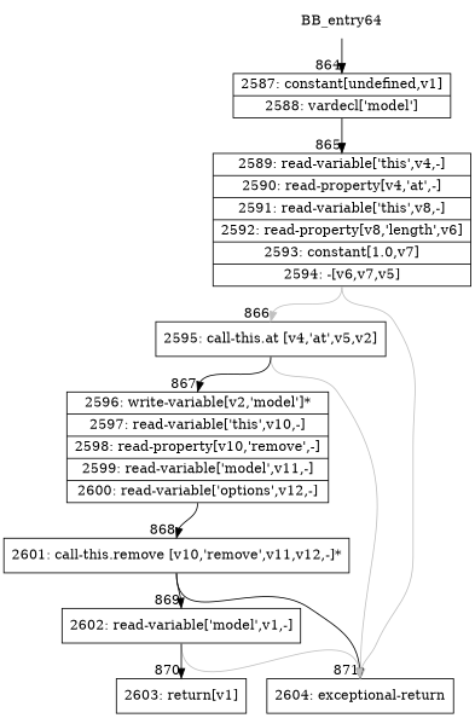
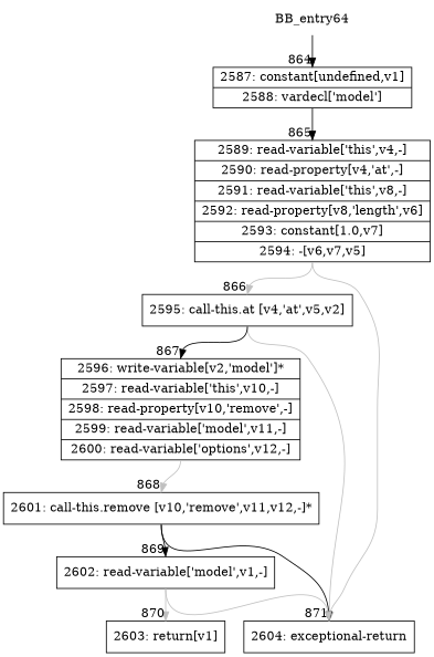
  digraph {
    fontname="DejaVu Serif"
    rankdir=TD
    node [fontname="DejaVu Serif" shape=record]
    edge [fontname="DejaVu Serif" headport=n tailport=s]
    n1 [label=BB_entry64 shape=none]
    n2 [label="{2587: constant[undefined,v1]|2588: vardecl['model']}"]
    n3 [label="{2589: read-variable['this',v4,-]|2590: read-property[v4,'at',-]|2591: read-variable['this',v8,-]|2592: read-property[v8,'length',v6]|2593: constant[1.0,v7]|2594: -[v6,v7,v5]}"]
    n4 [label="{2595: call-this.at [v4,'at',v5,v2]}"]
    n5 [label="{2604: exceptional-return}"]
    n6 [label="{2596: write-variable[v2,'model']*|2597: read-variable['this',v10,-]|2598: read-property[v10,'remove',-]|2599: read-variable['model',v11,-]|2600: read-variable['options',v12,-]}"]
    n7 [label="{2601: call-this.remove [v10,'remove',v11,v12,-]*}"]
    n8 [label="{2602: read-variable['model',v1,-]}"]
    n9 [label="{2603: return[v1]}"]
    n1 -> n2 [headlabel="    864"]
    n2 -> n3 [headlabel="      865"]
    n3 -> n4 [color=gray headlabel="      866"]
    n3 -> n5 [color=gray headlabel="      871"]
    n4 -> n5 [color=gray]
    n4 -> n6 [headlabel="      867"]
-   n6 -> n7 [headlabel="      868"]
+   n6 -> n7 [headlabel="      868" color=gray]
    n7 -> n5 [color=black]
    n7 -> n8 [headlabel="      869"]
    n8 -> n5 [color=gray]
-   n8 -> n9 [headlabel="      870"]
+   n8 -> n9 [headlabel="      870" color=gray]
  }
